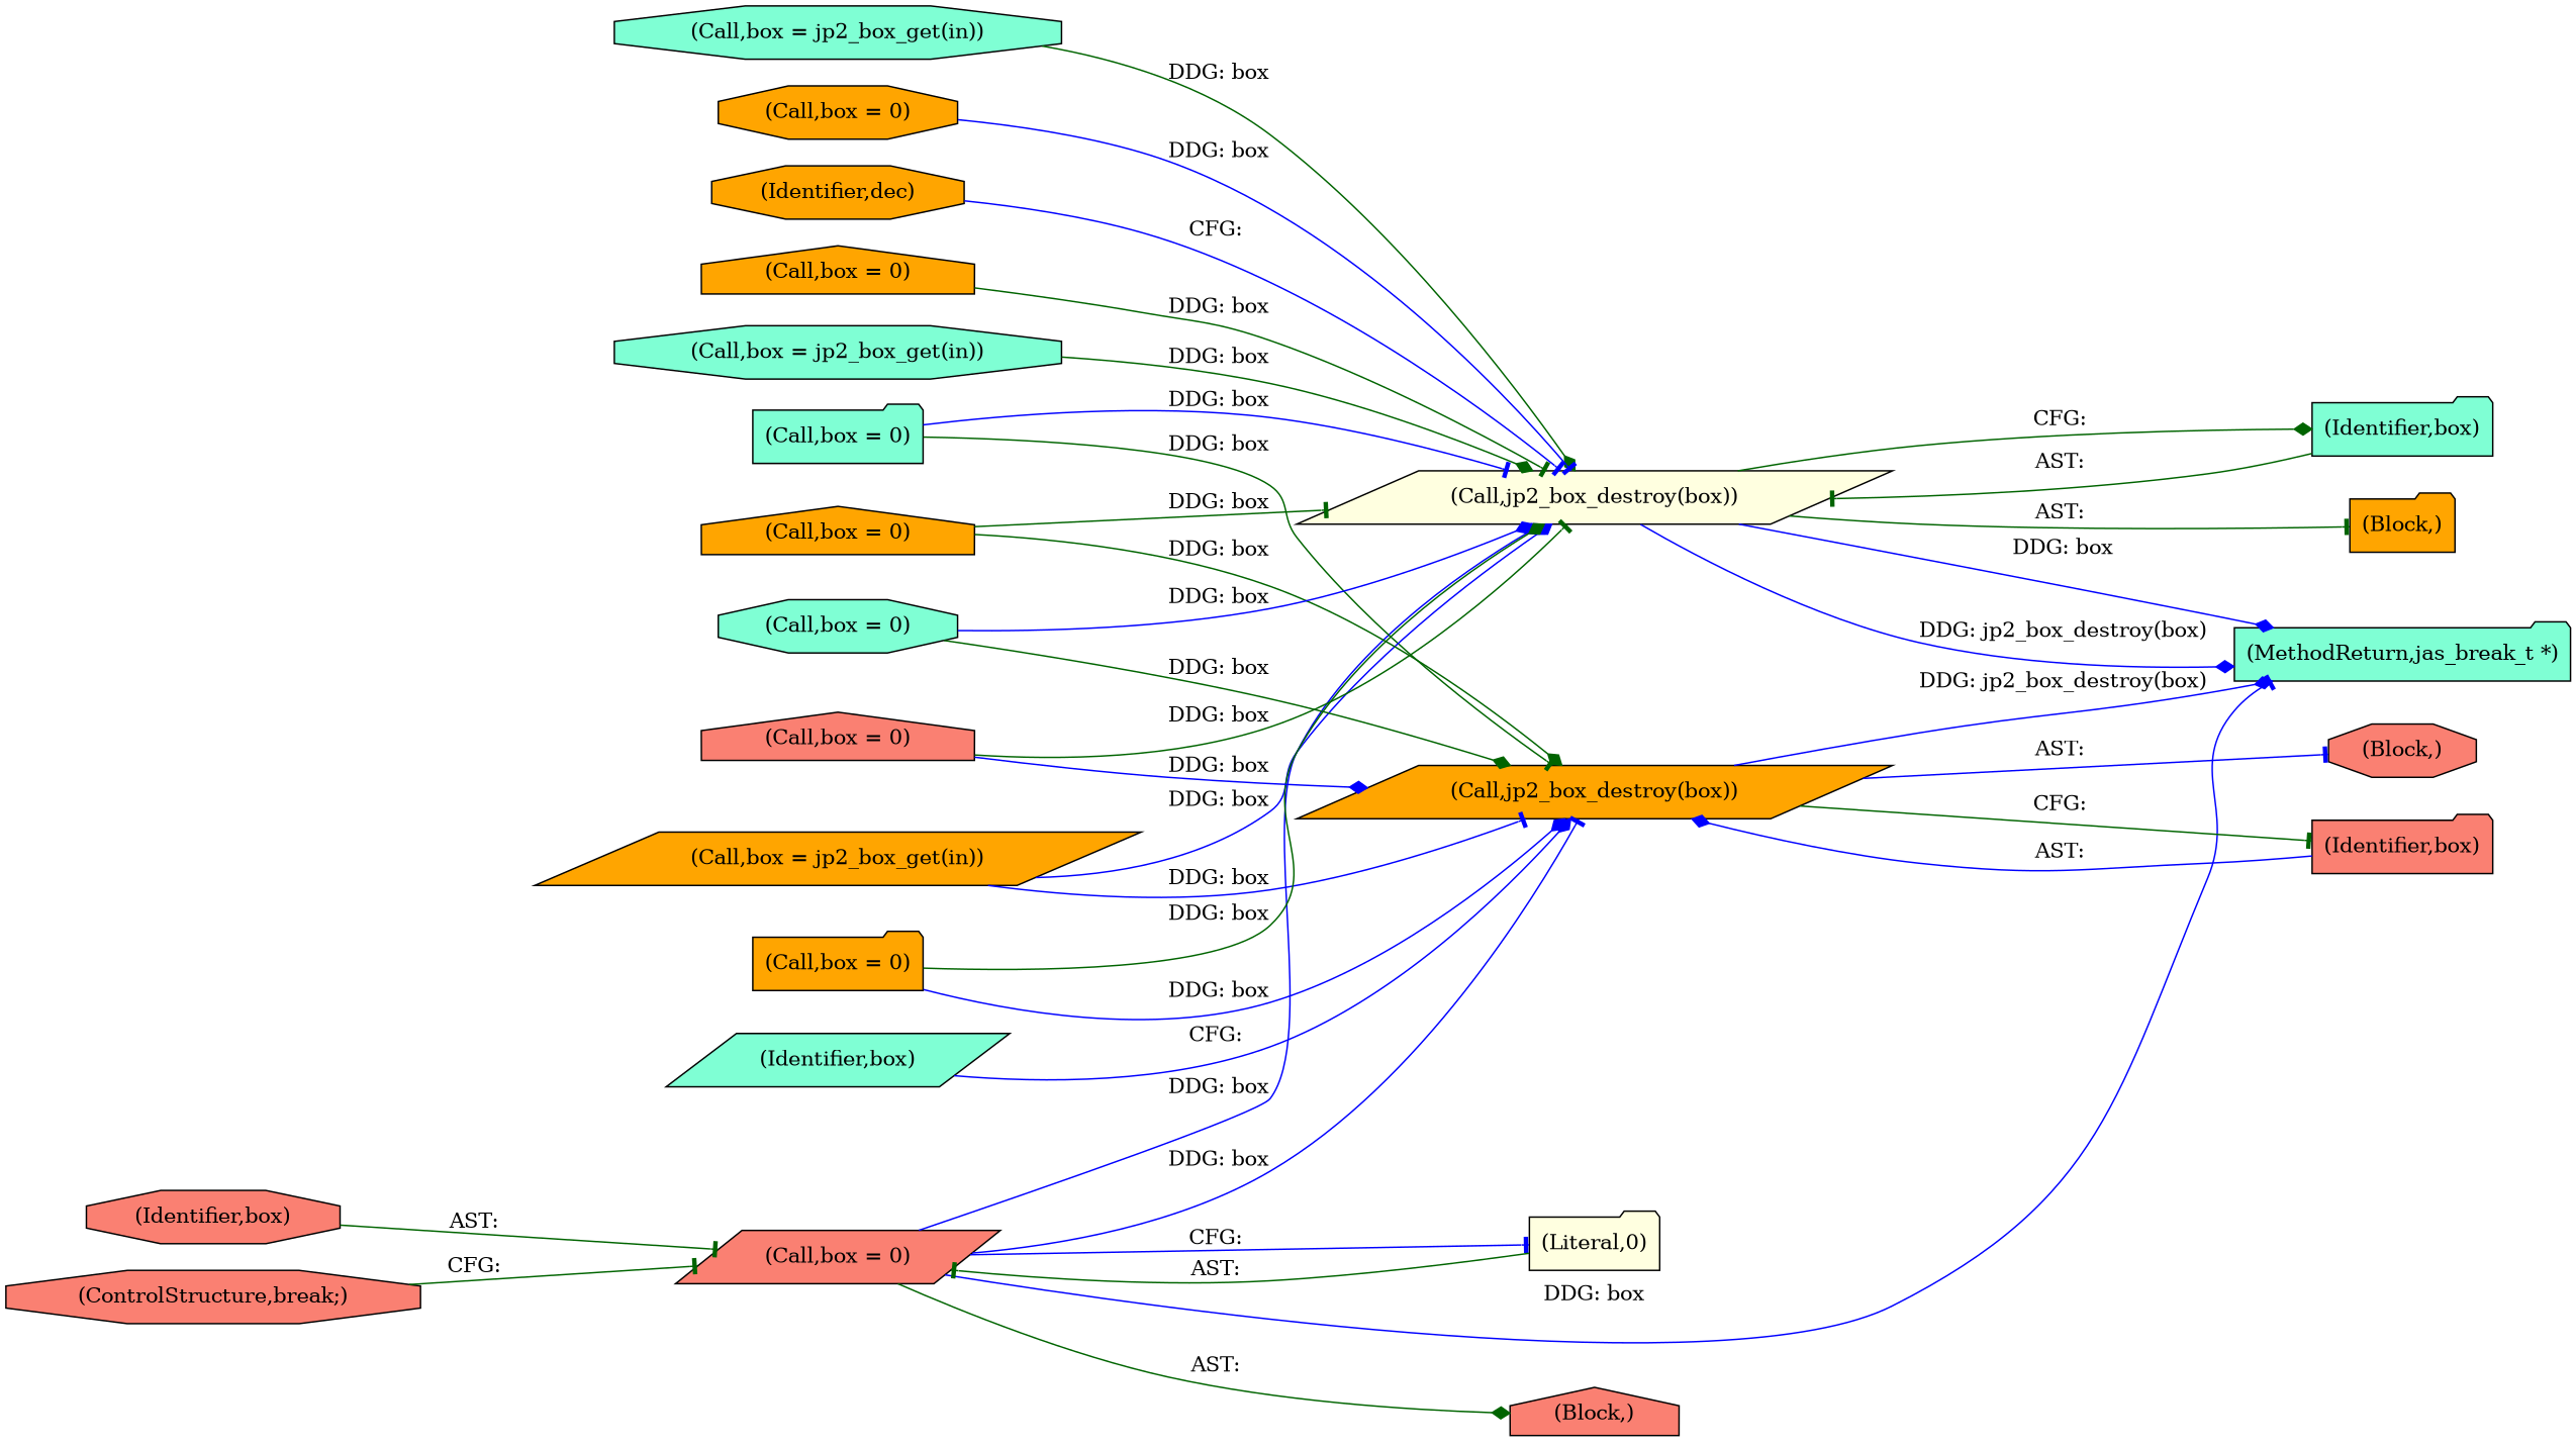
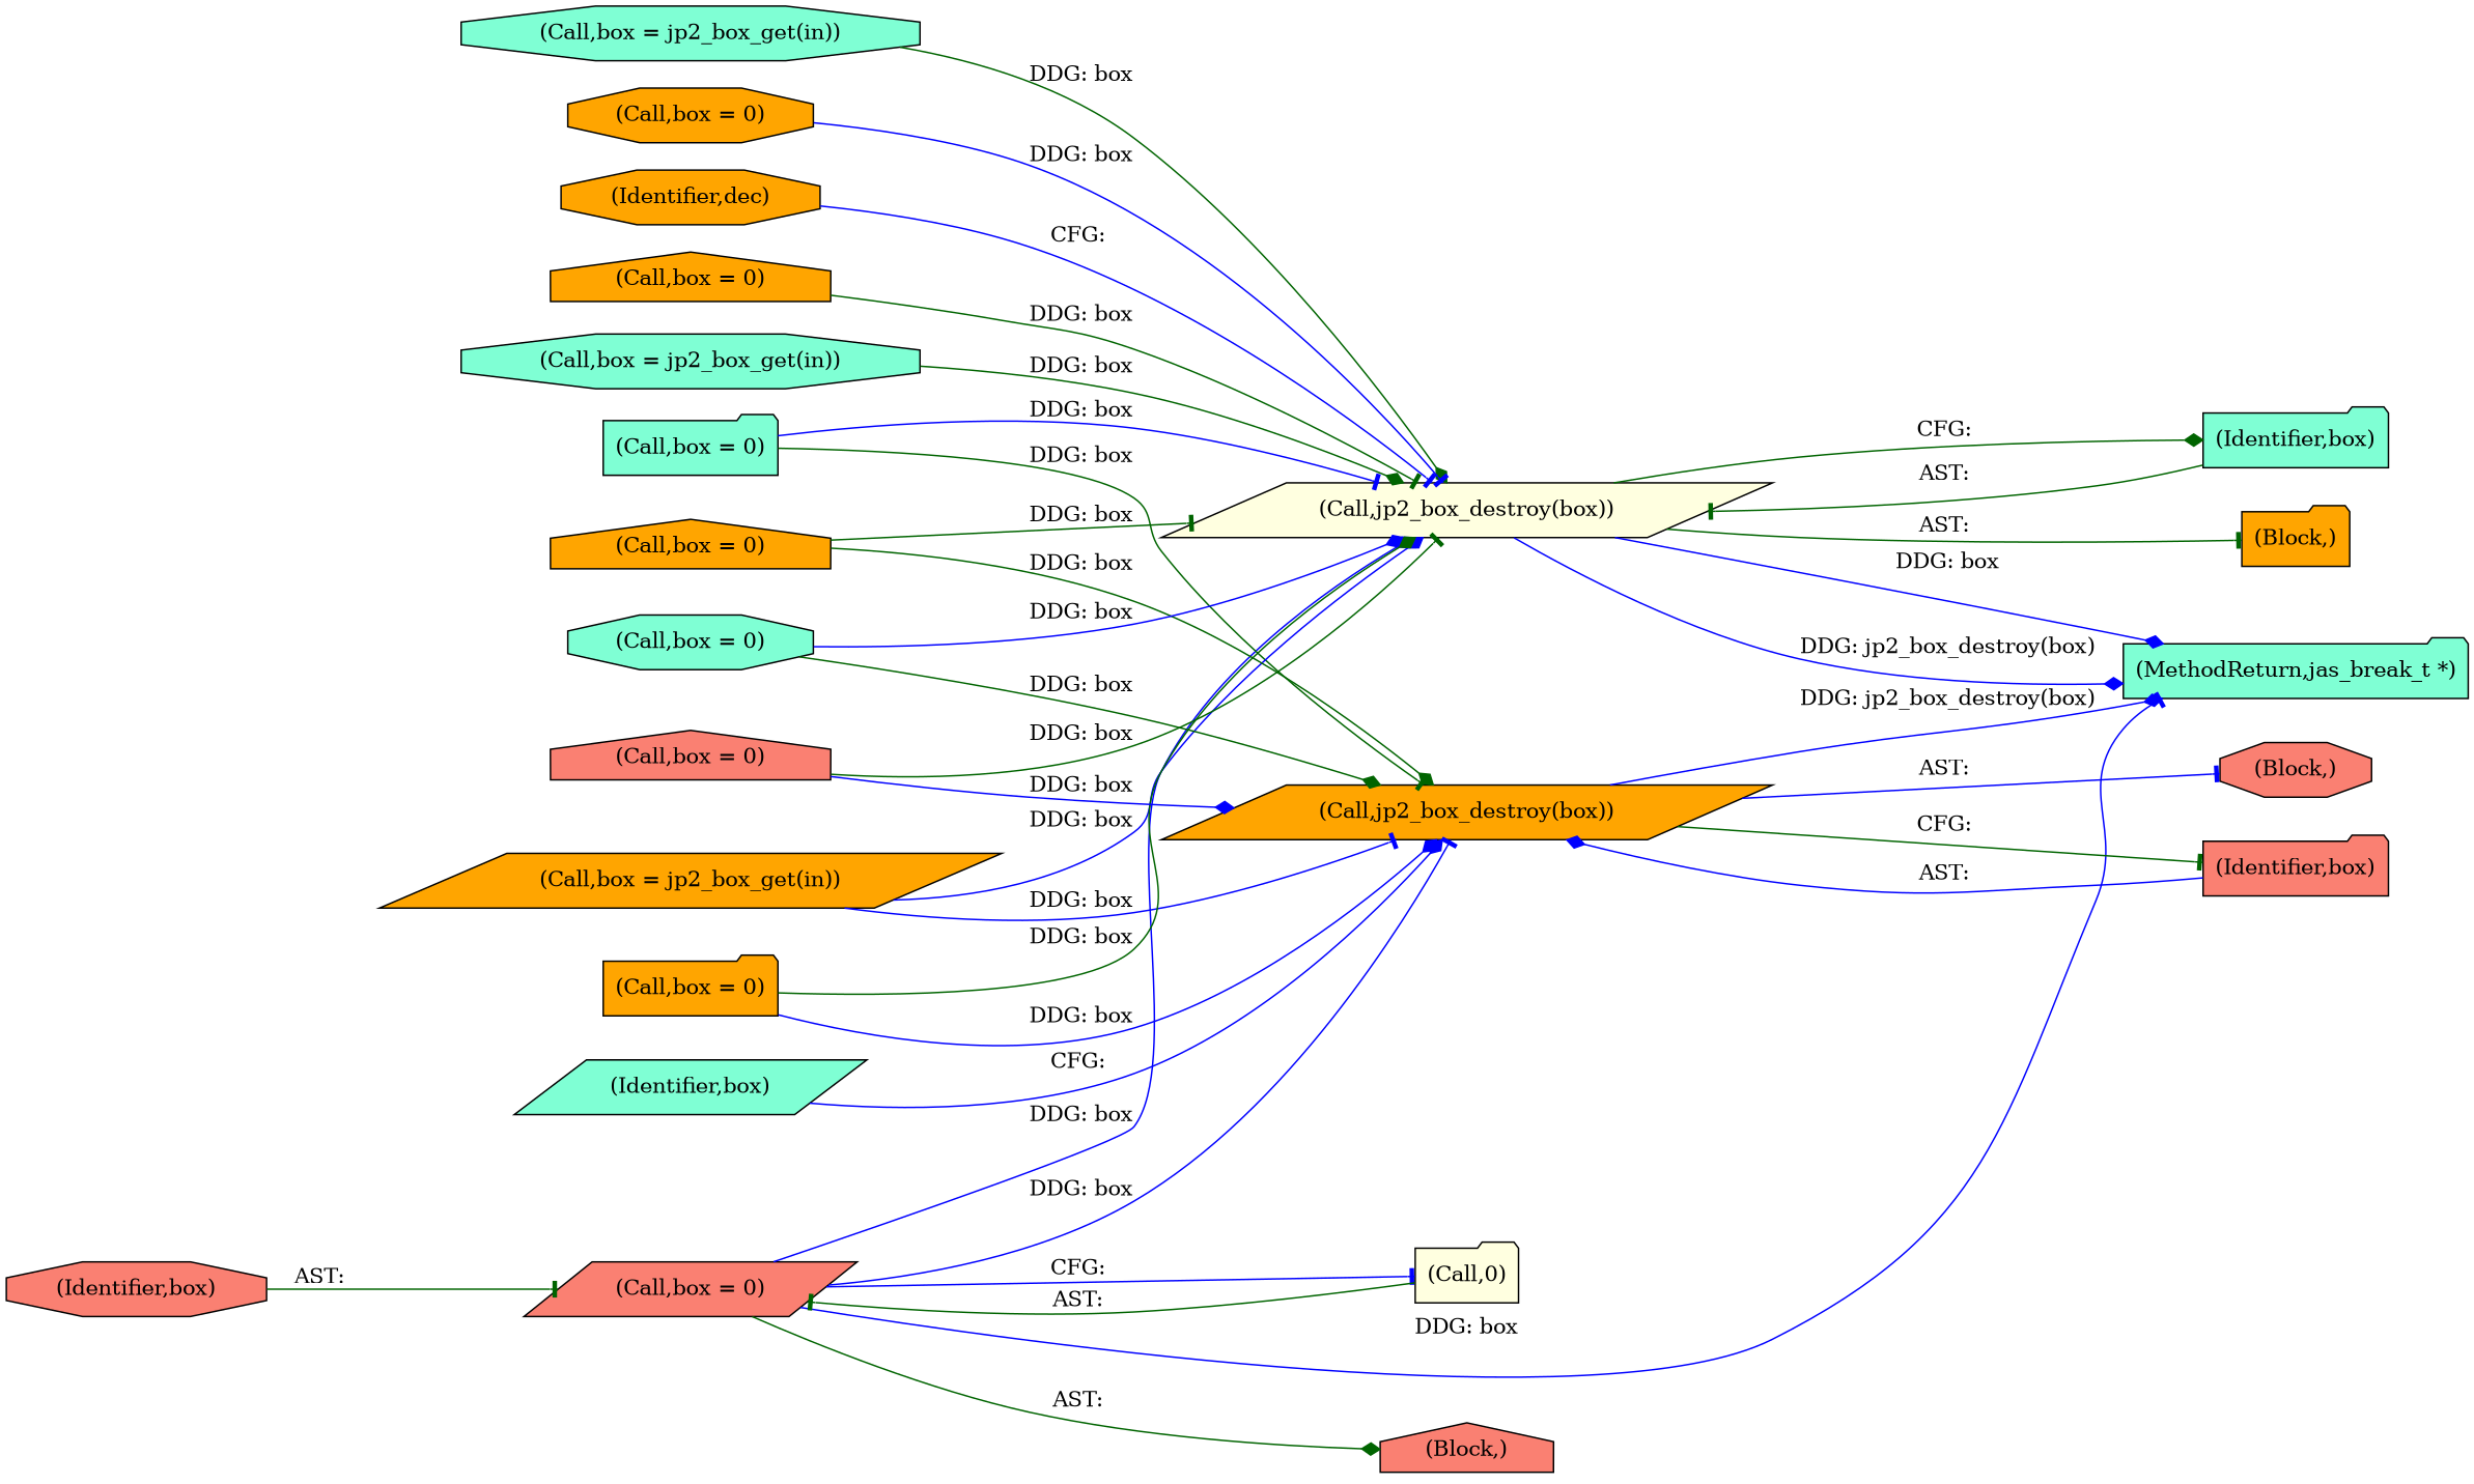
  digraph {
    fontname="DejaVu Serif"
    rankdir=LR
    node [fillcolor=orange fontname="DejaVu Serif" shape=octagon style=filled]
    edge [arrowhead=tee color=blue fontname="DejaVu Serif"]
    n1 [fillcolor=salmon label="(Call,box = 0)" shape=parallelogram]
    n2 [label="(Call,jp2_box_destroy(box))" shape=parallelogram]
    n3 [fillcolor=lightyellow label="(Call,jp2_box_destroy(box))" shape=parallelogram]
    n4 [fillcolor=salmon label="(Block,)" shape=house]
-   n5 [fillcolor=lightyellow label="(Literal,0)" shape=folder]
+   n5 [fillcolor=lightyellow label="(Call,0)" shape=folder]
    n6 [fillcolor=aquamarine label="(MethodReturn,jas_break_t *)" shape=folder]
    n7 [fillcolor=salmon label="(Block,)"]
    n8 [fillcolor=salmon label="(Identifier,box)" shape=folder]
    n9 [fillcolor=aquamarine label="(Identifier,box)" shape=folder]
    n10 [label="(Block,)" shape=folder]
    n11 [fillcolor=aquamarine label="(Call,box = jp2_box_get(in))"]
    n12 [fillcolor=aquamarine label="(Call,box = jp2_box_get(in))"]
    n13 [fillcolor=aquamarine label="(Call,box = 0)" shape=folder]
    n14 [label="(Call,box = 0)"]
    n15 [fillcolor=salmon label="(Identifier,box)"]
    n16 [label="(Call,box = jp2_box_get(in))" shape=parallelogram]
    n17 [label="(Call,box = 0)" shape=house]
    n18 [fillcolor=aquamarine label="(Call,box = 0)"]
    n19 [label="(Call,box = 0)" shape=folder]
    n20 [fillcolor=salmon label="(Call,box = 0)" shape=house]
    n21 [fillcolor=aquamarine label="(Identifier,box)" shape=parallelogram]
-   n22 [fillcolor=salmon label="(ControlStructure,break;)"]
    n23 [label="(Identifier,dec)"]
    n24 [label="(Call,box = 0)" shape=house]
    n1 -> n2 [label="DDG: box"]
    n1 -> n3 [arrowhead=diamond label="DDG: box"]
    n1 -> n4 [arrowhead=diamond color=darkgreen label="AST: "]
    n1 -> n5 [label="CFG: "]
    n1 -> n6 [label="DDG: box"]
    n2 -> n6 [arrowhead=diamond label="DDG: jp2_box_destroy(box)"]
    n2 -> n7 [label="AST: "]
    n2 -> n8 [color=darkgreen label="CFG: "]
    n3 -> n6 [arrowhead=diamond label="DDG: box"]
    n3 -> n6 [arrowhead=diamond label="DDG: jp2_box_destroy(box)"]
    n3 -> n9 [arrowhead=diamond color=darkgreen label="CFG: "]
    n3 -> n10 [color=darkgreen label="AST: "]
    n5 -> n1 [color=darkgreen label="AST: "]
    n8 -> n2 [arrowhead=diamond label="AST: "]
    n9 -> n3 [color=darkgreen label="AST: "]
    n11 -> n3 [arrowhead=diamond color=darkgreen label="DDG: box"]
    n12 -> n3 [arrowhead=diamond color=darkgreen label="DDG: box"]
    n13 -> n2 [color=darkgreen label="DDG: box"]
    n13 -> n3 [label="DDG: box"]
    n14 -> n3 [label="DDG: box"]
    n15 -> n1 [color=darkgreen label="AST: "]
    n16 -> n2 [label="DDG: box"]
    n16 -> n3 [arrowhead=diamond label="DDG: box"]
    n17 -> n2 [arrowhead=diamond color=darkgreen label="DDG: box"]
    n17 -> n3 [color=darkgreen label="DDG: box"]
    n18 -> n2 [arrowhead=diamond color=darkgreen label="DDG: box"]
    n18 -> n3 [arrowhead=diamond label="DDG: box"]
    n19 -> n2 [arrowhead=diamond label="DDG: box"]
    n19 -> n3 [arrowhead=diamond color=darkgreen label="DDG: box"]
    n20 -> n2 [arrowhead=diamond label="DDG: box"]
    n20 -> n3 [color=darkgreen label="DDG: box"]
    n21 -> n2 [arrowhead=diamond label="CFG: "]
-   n22 -> n1 [color=darkgreen label="CFG: "]
    n23 -> n3 [label="CFG: "]
    n24 -> n3 [color=darkgreen label="DDG: box"]
  }
